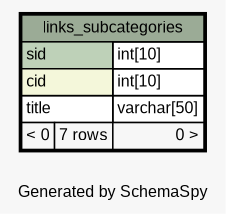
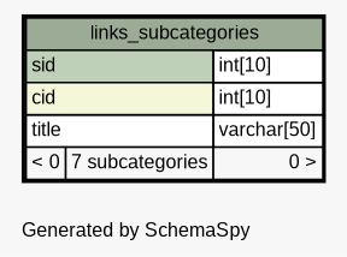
  digraph {
    bgcolor="#f7f7f7"
    fontname="Liberation Sans"
    fontsize=11
    label="\nGenerated by SchemaSpy"
    labeljust=l
    nodesep=0.18
    rankdir=RL
    ranksep=0.46
-   n1 [fontname="Liberation Sans" fontsize=11 label=<     <TABLE BORDER="2" CELLBORDER="1" CELLSPACING="0" BGCOLOR="#ffffff">       <TR><TD COLSPAN="3" BGCOLOR="#9bab96" ALIGN="CENTER">links_subcategories</TD></TR>       <TR><TD PORT="sid" COLSPAN="2" BGCOLOR="#bed1b8" ALIGN="LEFT">sid</TD><TD PORT="sid.type" ALIGN="LEFT">int[10]</TD></TR>       <TR><TD PORT="cid" COLSPAN="2" BGCOLOR="#f4f7da" ALIGN="LEFT">cid</TD><TD PORT="cid.type" ALIGN="LEFT">int[10]</TD></TR>       <TR><TD PORT="title" COLSPAN="2" ALIGN="LEFT">title</TD><TD PORT="title.type" ALIGN="LEFT">varchar[50]</TD></TR>       <TR><TD ALIGN="LEFT" BGCOLOR="#f7f7f7">&lt; 0</TD><TD ALIGN="RIGHT" BGCOLOR="#f7f7f7">7 rows</TD><TD ALIGN="RIGHT" BGCOLOR="#f7f7f7">0 &gt;</TD></TR>     </TABLE>> shape=plaintext]
+   n1 [fontname="Liberation Sans" fontsize=11 label=<     <TABLE BORDER="2" CELLBORDER="1" CELLSPACING="0" BGCOLOR="#ffffff">       <TR><TD COLSPAN="3" BGCOLOR="#9bab96" ALIGN="CENTER">links_subcategories</TD></TR>       <TR><TD PORT="sid" COLSPAN="2" BGCOLOR="#bed1b8" ALIGN="LEFT">sid</TD><TD PORT="sid.type" ALIGN="LEFT">int[10]</TD></TR>       <TR><TD PORT="cid" COLSPAN="2" BGCOLOR="#f4f7da" ALIGN="LEFT">cid</TD><TD PORT="cid.type" ALIGN="LEFT">int[10]</TD></TR>       <TR><TD PORT="title" COLSPAN="2" ALIGN="LEFT">title</TD><TD PORT="title.type" ALIGN="LEFT">varchar[50]</TD></TR>       <TR><TD ALIGN="LEFT" BGCOLOR="#f7f7f7">&lt; 0</TD><TD ALIGN="RIGHT" BGCOLOR="#f7f7f7">7 subcategories</TD><TD ALIGN="RIGHT" BGCOLOR="#f7f7f7">0 &gt;</TD></TR>     </TABLE>> shape=plaintext]
  }
